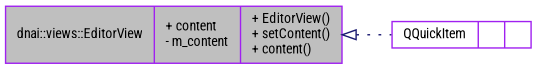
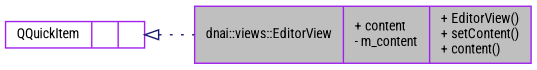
  digraph {
    rankdir=LR
    fontname="Roboto Condensed"
    node [color=purple fontname="Roboto Condensed" fontsize=10 shape=record style=filled]
    n1 [fillcolor=grey75 fontcolor=black height=0.2 label="{dnai::views::EditorView\n|+ content\l- m_content\l|+ EditorView()\l+ setContent()\l+ content()\l}" width=0.4]
    n2 [fillcolor=white height=0.2 label="{QQuickItem\n||}" width=0.4]
-   n1 -> n2 [arrowtail=onormal color=midnightblue dir=back fontname="Roboto Condensed" fontsize=10 labelfontname=Helvetica labelfontsize=10 style=dotted]
+   n2 -> n1 [arrowtail=onormal color=midnightblue dir=back fontname="Roboto Condensed" fontsize=10 labelfontname=Helvetica labelfontsize=10 style=dotted]
  }
